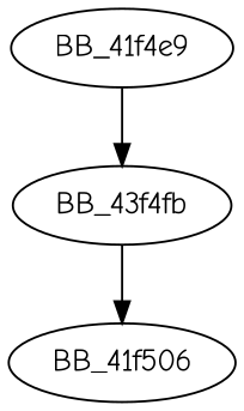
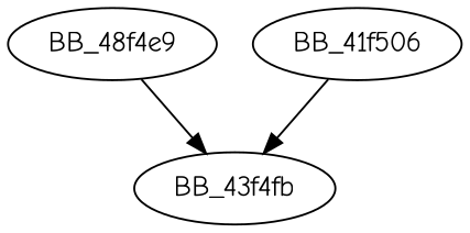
  digraph {
    fontname="Comic Neue"
    node [fontname="Comic Neue"]
    edge [fontname="Comic Neue"]
    n1 [label=BB_43f4fb]
-   BB_41f4e9
+   BB_41f4e9 [label=BB_48f4e9]
    BB_41f506
-   n1 -> BB_41f506
+   BB_41f506 -> n1
    BB_41f4e9 -> n1
  }
